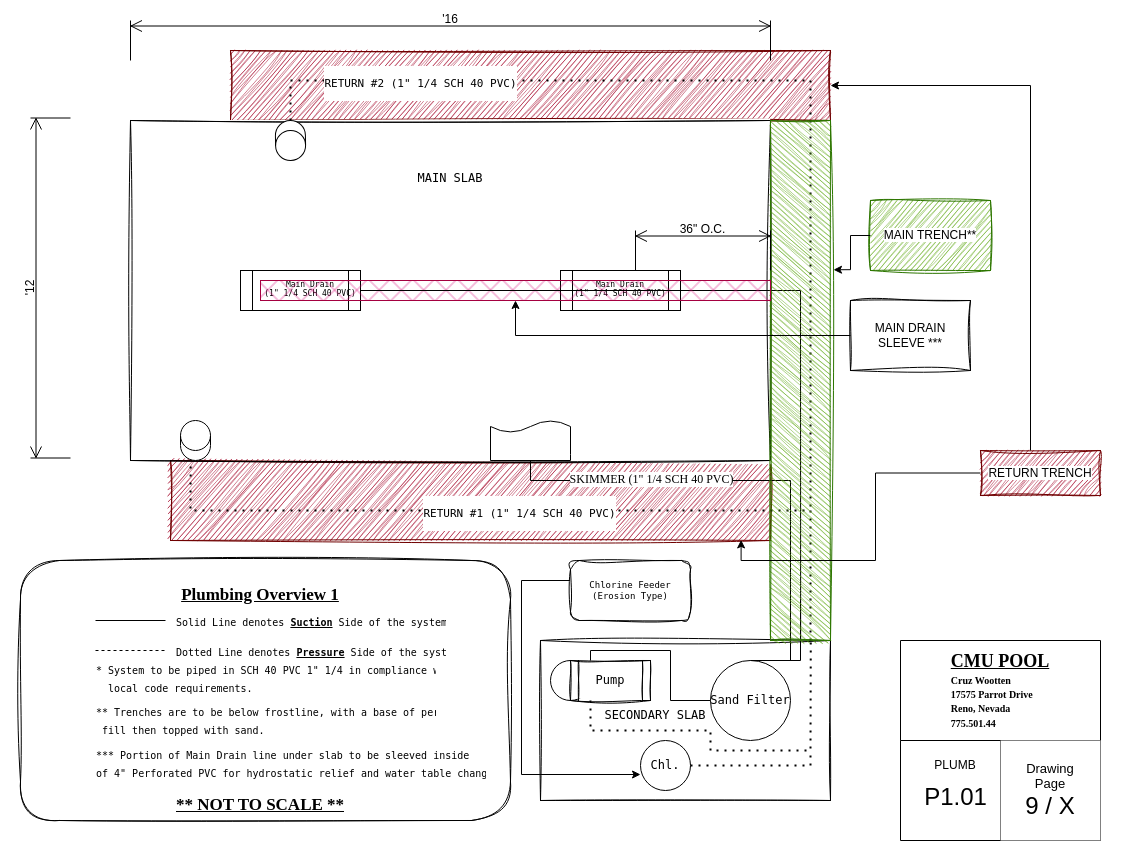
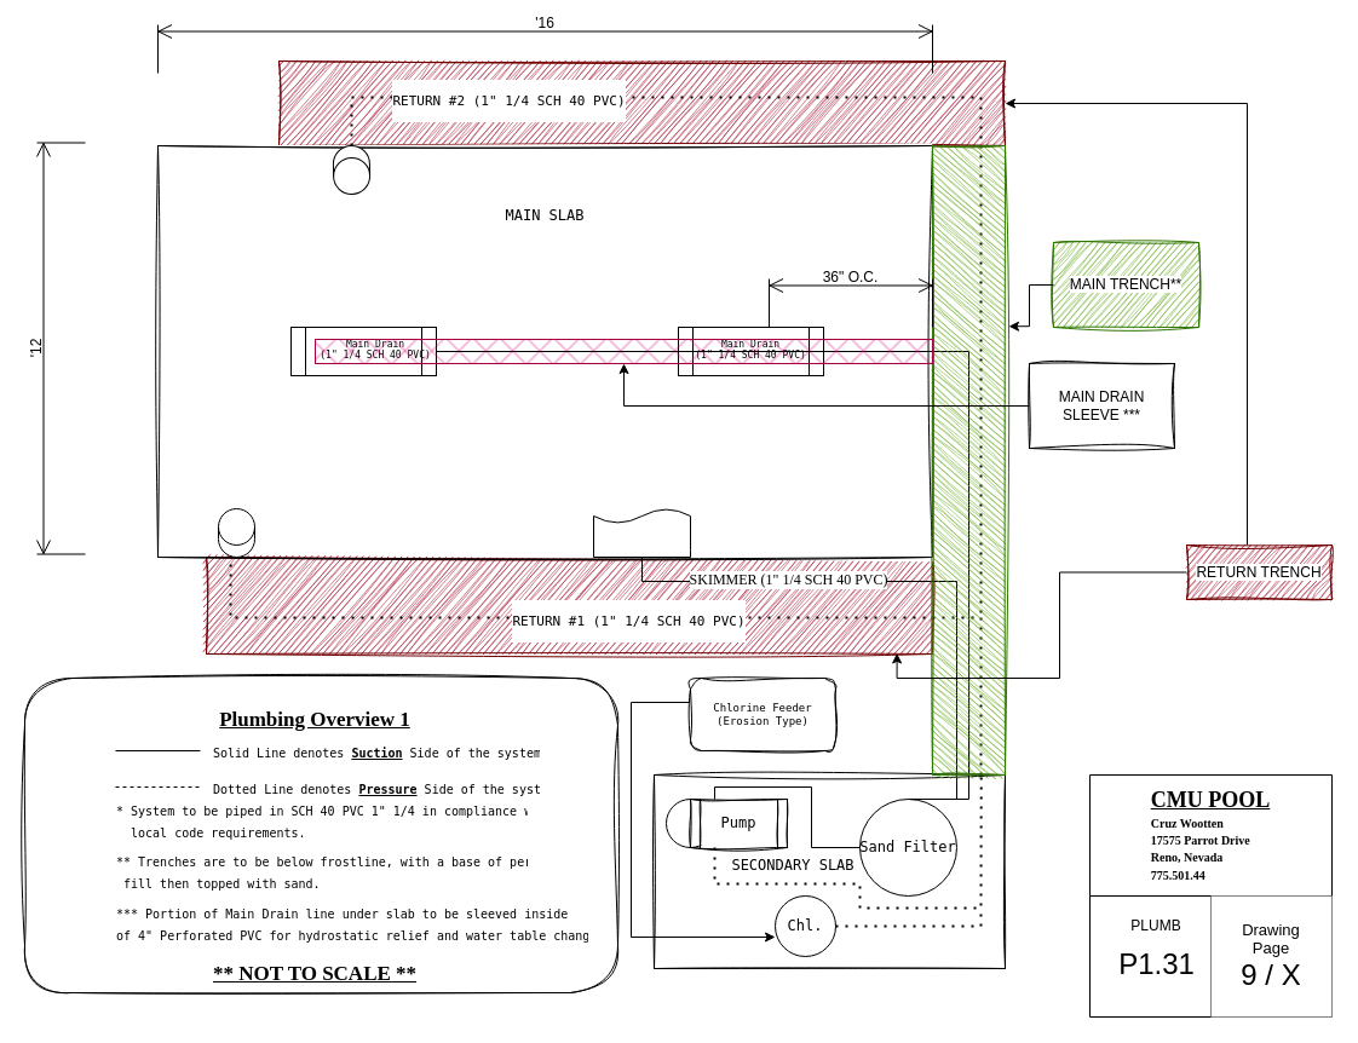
  <mxCell id="0" />
  <mxCell id="1" parent="0" />
  <mxCell id="2" value="" style="rounded=0;whiteSpace=wrap;html=1;rotation=-180;sketch=1;curveFitting=1;jiggle=2;fillColor=#a20025;fontColor=#ffffff;strokeColor=#6F0000;" parent="1" vertex="1"><mxGeometry x="170" y="460" width="600" height="80" as="geometry" /></mxCell>
  <mxCell id="3" value="" style="rounded=0;whiteSpace=wrap;html=1;rotation=-180;sketch=1;curveFitting=1;jiggle=2;fillColor=#a20025;fontColor=#ffffff;strokeColor=#6F0000;" parent="1" vertex="1"><mxGeometry x="230" y="50" width="600" height="70" as="geometry" /></mxCell>
  <mxCell id="4" value="" style="rounded=0;whiteSpace=wrap;html=1;sketch=1;curveFitting=1;jiggle=2;" parent="1" vertex="1"><mxGeometry x="540" y="640" width="290" height="160" as="geometry" /></mxCell>
  <mxCell id="5" style="edgeStyle=orthogonalEdgeStyle;rounded=0;orthogonalLoop=1;jettySize=auto;html=1;entryX=0;entryY=0.68;entryDx=0;entryDy=0;entryPerimeter=0;" parent="1" source="6" target="26" edge="1"><mxGeometry relative="1" as="geometry"><mxPoint x="520" y="770" as="targetPoint" /><Array as="points"><mxPoint x="521" y="580" /><mxPoint x="521" y="774" /></Array></mxGeometry></mxCell>
  <mxCell id="6" value="" style="rounded=1;whiteSpace=wrap;html=1;sketch=1;curveFitting=1;jiggle=2;" parent="1" vertex="1"><mxGeometry x="570" y="560" width="120" height="60" as="geometry" /></mxCell>
  <mxCell id="7" value="" style="rounded=1;whiteSpace=wrap;html=1;sketch=1;curveFitting=1;jiggle=2;" parent="1" vertex="1"><mxGeometry x="20" y="560" width="490" height="260" as="geometry" /></mxCell>
  <mxCell id="8" value="" style="rounded=0;whiteSpace=wrap;html=1;sketch=1;curveFitting=1;jiggle=2;movable=0;resizable=0;rotatable=0;deletable=0;editable=0;locked=1;connectable=0;" parent="1" vertex="1"><mxGeometry x="130" y="120" width="640" height="340" as="geometry" /></mxCell>
  <mxCell id="9" value="" style="shape=document;whiteSpace=wrap;html=1;boundedLbl=1;rotation=-180;" parent="1" vertex="1"><mxGeometry x="490" y="420" width="80" height="40" as="geometry" /></mxCell>
  <mxCell id="10" value="" style="shape=process;whiteSpace=wrap;html=1;backgroundOutline=1;" parent="1" vertex="1"><mxGeometry x="560" y="270" width="120" height="40" as="geometry" /></mxCell>
  <mxCell id="11" value="&lt;div style=&quot;line-height: 10%;&quot;&gt;&lt;pre&gt;&lt;font style=&quot;line-height: 10%; font-size: 8px;&quot;&gt;Main Drain&lt;/font&gt;&lt;/pre&gt;&lt;pre&gt;&lt;font style=&quot;line-height: 10%; font-size: 8px;&quot;&gt;&lt;pre style=&quot;&quot;&gt;(1&quot; 1/4 SCH 40 PVC)&lt;/pre&gt;&lt;/font&gt;&lt;/pre&gt;&lt;/div&gt;" style="text;html=1;align=center;verticalAlign=middle;whiteSpace=wrap;rounded=0;fontSize=6;" parent="1" vertex="1"><mxGeometry x="585" y="277.5" width="70" height="25" as="geometry" /></mxCell>
  <mxCell id="12" value="&lt;pre&gt;Chlorine Feeder&lt;br&gt;(Erosion Type)&lt;/pre&gt;" style="text;html=1;align=center;verticalAlign=middle;whiteSpace=wrap;rounded=0;fontSize=9;" parent="1" vertex="1"><mxGeometry x="580" y="577.5" width="100" height="25" as="geometry" /></mxCell>
  <mxCell id="13" value="" style="endArrow=none;html=1;rounded=0;exitX=0.5;exitY=0;exitDx=0;exitDy=0;" parent="1" source="9" edge="1"><mxGeometry width="50" height="50" relative="1" as="geometry"><mxPoint x="260" y="100" as="sourcePoint" /><mxPoint x="790" y="640" as="targetPoint" /><Array as="points"><mxPoint x="530" y="480" /><mxPoint x="790" y="480" /></Array></mxGeometry></mxCell>
  <mxCell id="14" value="&lt;div&gt;&lt;font&gt;SKIMMER (1&quot; 1/4 SCH 40 PVC)&lt;/font&gt;&lt;/div&gt;" style="edgeLabel;html=1;align=center;verticalAlign=middle;resizable=0;points=[];fontSize=12;fontFamily=Lucida Console;" parent="13" vertex="1" connectable="0"><mxGeometry x="-0.256" y="2" relative="1" as="geometry"><mxPoint x="-24" as="offset" /></mxGeometry></mxCell>
  <mxCell id="15" value="" style="endArrow=none;html=1;rounded=0;exitX=1;exitY=0.5;exitDx=0;exitDy=0;entryX=0.897;entryY=0;entryDx=0;entryDy=0;entryPerimeter=0;" parent="1" source="10" target="4" edge="1"><mxGeometry width="50" height="50" relative="1" as="geometry"><mxPoint x="610" y="320" as="sourcePoint" /><mxPoint x="850" y="290" as="targetPoint" /><Array as="points"><mxPoint x="800" y="290" /></Array></mxGeometry></mxCell>
  <mxCell id="16" value="" style="endArrow=none;dashed=1;html=1;dashPattern=1 3;strokeWidth=2;rounded=0;exitX=0.931;exitY=0;exitDx=0;exitDy=0;exitPerimeter=0;entryX=0.094;entryY=1.006;entryDx=0;entryDy=0;entryPerimeter=0;" parent="1" source="4" target="8" edge="1"><mxGeometry width="50" height="50" relative="1" as="geometry"><mxPoint x="850" y="510" as="sourcePoint" /><mxPoint x="290" y="460" as="targetPoint" /><Array as="points"><mxPoint x="810" y="510" /><mxPoint x="190" y="510" /></Array></mxGeometry></mxCell>
  <mxCell id="17" value="&lt;pre&gt;RETURN&amp;nbsp;#1 (1&quot; 1/4 SCH 40 PVC)&lt;/pre&gt;" style="edgeLabel;html=1;align=center;verticalAlign=middle;resizable=0;points=[];" parent="16" vertex="1" connectable="0"><mxGeometry x="0.058" y="2" relative="1" as="geometry"><mxPoint as="offset" /></mxGeometry></mxCell>
  <mxCell id="18" value="" style="endArrow=none;dashed=1;html=1;dashPattern=1 3;strokeWidth=2;rounded=0;exitX=0.25;exitY=0;exitDx=0;exitDy=0;" parent="1" source="8" edge="1"><mxGeometry width="50" height="50" relative="1" as="geometry"><mxPoint x="650" y="117" as="sourcePoint" /><mxPoint x="810" y="510" as="targetPoint" /><Array as="points"><mxPoint x="290" y="80" /><mxPoint x="810" y="80" /></Array></mxGeometry></mxCell>
  <mxCell id="19" value="&lt;pre&gt;RETURN #2 (1&quot; 1/4 SCH 40 PVC)&lt;/pre&gt;" style="edgeLabel;html=1;align=center;verticalAlign=middle;resizable=0;points=[];" parent="18" vertex="1" connectable="0"><mxGeometry x="-0.659" y="-2" relative="1" as="geometry"><mxPoint as="offset" /></mxGeometry></mxCell>
  <mxCell id="20" value="" style="ellipse;whiteSpace=wrap;html=1;aspect=fixed;" parent="1" vertex="1"><mxGeometry x="550" y="660" width="40" height="40" as="geometry" /></mxCell>
  <mxCell id="21" value="&lt;pre&gt;Pump&lt;/pre&gt;" style="shape=process;whiteSpace=wrap;html=1;backgroundOutline=1;sketch=1;curveFitting=1;jiggle=2;" parent="1" vertex="1"><mxGeometry x="570" y="660" width="80" height="40" as="geometry" /></mxCell>
  <mxCell id="22" value="&lt;pre&gt;Sand Filter&lt;/pre&gt;" style="ellipse;whiteSpace=wrap;html=1;aspect=fixed;" parent="1" vertex="1"><mxGeometry x="710" y="660" width="80" height="80" as="geometry" /></mxCell>
  <mxCell id="23" value="" style="endArrow=none;dashed=1;html=1;dashPattern=1 3;strokeWidth=2;rounded=0;entryX=0.932;entryY=0.001;entryDx=0;entryDy=0;entryPerimeter=0;exitX=0.25;exitY=1;exitDx=0;exitDy=0;" parent="1" source="21" target="4" edge="1"><mxGeometry width="50" height="50" relative="1" as="geometry"><mxPoint x="690" y="740" as="sourcePoint" /><mxPoint x="740" y="690" as="targetPoint" /><Array as="points"><mxPoint x="590" y="730" /><mxPoint x="710" y="730" /><mxPoint x="710" y="750" /><mxPoint x="810" y="750" /></Array></mxGeometry></mxCell>
  <mxCell id="24" value="" style="endArrow=none;html=1;rounded=0;exitX=0.5;exitY=0;exitDx=0;exitDy=0;" parent="1" source="22" edge="1"><mxGeometry width="50" height="50" relative="1" as="geometry"><mxPoint x="725" y="670" as="sourcePoint" /><mxPoint x="790" y="640" as="targetPoint" /><Array as="points"><mxPoint x="790" y="660" /></Array></mxGeometry></mxCell>
  <mxCell id="25" value="" style="endArrow=none;html=1;rounded=0;exitX=0.25;exitY=0;exitDx=0;exitDy=0;entryX=0;entryY=0.5;entryDx=0;entryDy=0;" parent="1" source="21" target="22" edge="1"><mxGeometry width="50" height="50" relative="1" as="geometry"><mxPoint x="600" y="725" as="sourcePoint" /><mxPoint x="650" y="675" as="targetPoint" /><Array as="points"><mxPoint x="590" y="650" /><mxPoint x="670" y="650" /><mxPoint x="670" y="700" /></Array></mxGeometry></mxCell>
  <mxCell id="26" value="&lt;pre&gt;Chl.&lt;/pre&gt;" style="ellipse;whiteSpace=wrap;html=1;aspect=fixed;" parent="1" vertex="1"><mxGeometry x="640" y="740" width="50" height="50" as="geometry" /></mxCell>
  <mxCell id="27" value="" style="endArrow=none;dashed=1;html=1;dashPattern=1 3;strokeWidth=2;rounded=0;exitX=1;exitY=0.5;exitDx=0;exitDy=0;" parent="1" source="26" edge="1"><mxGeometry width="50" height="50" relative="1" as="geometry"><mxPoint x="770" y="790" as="sourcePoint" /><mxPoint x="810" y="750" as="targetPoint" /><Array as="points"><mxPoint x="810" y="765" /></Array></mxGeometry></mxCell>
  <mxCell id="28" value="&lt;font face=&quot;Lucida Console&quot;&gt;Plumbing Overview 1&lt;/font&gt;&lt;div&gt;&lt;br&gt;&lt;/div&gt;" style="text;html=1;align=center;verticalAlign=middle;whiteSpace=wrap;rounded=0;fontStyle=5;fontSize=17;" parent="1" vertex="1"><mxGeometry x="95" y="570" width="330" height="70" as="geometry" /></mxCell>
  <mxCell id="29" value="&lt;pre&gt;MAIN SLAB&lt;/pre&gt;" style="text;html=1;align=center;verticalAlign=middle;whiteSpace=wrap;rounded=0;" parent="1" vertex="1"><mxGeometry x="405" y="155" width="90" height="45" as="geometry" /></mxCell>
  <mxCell id="30" value="" style="endArrow=none;html=1;rounded=0;" parent="1" edge="1"><mxGeometry width="50" height="50" relative="1" as="geometry"><mxPoint x="95" y="620" as="sourcePoint" /><mxPoint x="165" y="620" as="targetPoint" /></mxGeometry></mxCell>
  <mxCell id="31" value="&lt;pre&gt;&lt;font style=&quot;font-size: 10px;&quot;&gt;Solid Line denotes &lt;b&gt;&lt;u&gt;Suction&lt;/u&gt;&lt;/b&gt; Side of the system&lt;/font&gt;&lt;/pre&gt;" style="text;strokeColor=none;fillColor=none;align=left;verticalAlign=middle;spacingLeft=4;spacingRight=4;overflow=hidden;points=[[0,0.5],[1,0.5]];portConstraint=eastwest;rotatable=0;whiteSpace=wrap;html=1;" parent="1" vertex="1"><mxGeometry x="170" y="600" width="280" height="30" as="geometry" /></mxCell>
  <mxCell id="32" value="" style="endArrow=none;dashed=1;html=1;rounded=0;" parent="1" edge="1"><mxGeometry width="50" height="50" relative="1" as="geometry"><mxPoint x="95" y="650" as="sourcePoint" /><mxPoint x="165" y="650" as="targetPoint" /></mxGeometry></mxCell>
  <mxCell id="33" value="&lt;pre&gt;&lt;font style=&quot;font-size: 10px;&quot;&gt;Dotted Line denotes &lt;b&gt;&lt;u&gt;Pressure&lt;/u&gt;&lt;/b&gt; Side of the system&lt;/font&gt;&lt;/pre&gt;" style="text;strokeColor=none;fillColor=none;align=left;verticalAlign=middle;spacingLeft=4;spacingRight=4;overflow=hidden;points=[[0,0.5],[1,0.5]];portConstraint=eastwest;rotatable=0;whiteSpace=wrap;html=1;" parent="1" vertex="1"><mxGeometry x="170" y="630" width="280" height="30" as="geometry" /></mxCell>
  <mxCell id="34" value="&lt;pre&gt;&lt;b style=&quot;&quot;&gt;&lt;u style=&quot;&quot;&gt;&lt;font face=&quot;Lucida Console&quot; style=&quot;font-size: 17px;&quot;&gt;** NOT TO SCALE **&lt;/font&gt;&lt;/u&gt;&lt;/b&gt;&lt;/pre&gt;" style="text;strokeColor=none;fillColor=none;align=center;verticalAlign=middle;spacingLeft=4;spacingRight=4;overflow=hidden;points=[[0,0.5],[1,0.5]];portConstraint=eastwest;rotatable=0;whiteSpace=wrap;html=1;" parent="1" vertex="1"><mxGeometry x="120" y="780" width="280" height="40" as="geometry" /></mxCell>
  <mxCell id="35" value="" style="endArrow=none;html=1;rounded=0;" parent="1" edge="1"><mxGeometry width="50" height="50" relative="1" as="geometry"><mxPoint x="760" y="660" as="sourcePoint" /><mxPoint x="800" y="600" as="targetPoint" /><Array as="points"><mxPoint x="800" y="660" /></Array></mxGeometry></mxCell>
  <mxCell id="36" value="&lt;pre&gt;SECONDARY SLAB&lt;/pre&gt;" style="text;html=1;align=center;verticalAlign=middle;whiteSpace=wrap;rounded=0;strokeColor=none;" parent="1" vertex="1"><mxGeometry x="600" y="705" width="110" height="20" as="geometry" /></mxCell>
  <mxCell id="37" value="&lt;u&gt;&lt;font face=&quot;Lucida Console&quot; style=&quot;font-size: 18px;&quot;&gt;CMU POOL&lt;/font&gt;&lt;/u&gt;&lt;div style=&quot;text-align: left;&quot;&gt;&lt;span style=&quot;font-size: 10px;&quot;&gt;&lt;font face=&quot;Lucida Console&quot;&gt;Cruz Wootten&lt;/font&gt;&lt;/span&gt;&lt;/div&gt;&lt;div style=&quot;text-align: left;&quot;&gt;&lt;font face=&quot;Lucida Console&quot;&gt;&lt;span style=&quot;font-size: 10px; background-color: transparent; color: light-dark(rgb(0, 0, 0), rgb(255, 255, 255));&quot;&gt;17575 Parrot Drive&amp;nbsp;&lt;/span&gt;&lt;br&gt;&lt;span style=&quot;font-size: 10px; background-color: transparent; color: light-dark(rgb(0, 0, 0), rgb(255, 255, 255));&quot;&gt;Reno, Nevada&lt;/span&gt;&lt;/font&gt;&lt;/div&gt;&lt;div style=&quot;text-align: left;&quot;&gt;&lt;span style=&quot;background-color: transparent; color: light-dark(rgb(0, 0, 0), rgb(255, 255, 255)); font-size: 10px;&quot;&gt;&lt;font face=&quot;Lucida Console&quot;&gt;775.501.44&lt;/font&gt;&lt;/span&gt;&lt;/div&gt;" style="swimlane;whiteSpace=wrap;html=1;startSize=100;align=center;" parent="1" vertex="1"><mxGeometry x="900" y="640" width="200" height="200" as="geometry" /></mxCell>
- <mxCell id="38" value="&lt;font style=&quot;font-size: 40px;&quot;&gt;&amp;nbsp;&amp;nbsp;&lt;/font&gt;&lt;font style=&quot;font-size: 24px;&quot;&gt;P1.01&lt;/font&gt;" style="text;html=1;align=left;verticalAlign=middle;whiteSpace=wrap;rounded=0;" parent="37" vertex="1"><mxGeometry y="100" width="200" height="100" as="geometry" /></mxCell>
+ <mxCell id="38" value="&lt;font style=&quot;font-size: 40px;&quot;&gt;&amp;nbsp;&amp;nbsp;&lt;/font&gt;&lt;font style=&quot;font-size: 24px;&quot;&gt;P1.31&lt;/font&gt;" style="text;html=1;align=left;verticalAlign=middle;whiteSpace=wrap;rounded=0;" parent="37" vertex="1"><mxGeometry y="100" width="200" height="100" as="geometry" /></mxCell>
  <mxCell id="39" value="PLUMB" style="text;html=1;align=center;verticalAlign=middle;whiteSpace=wrap;rounded=0;" parent="37" vertex="1"><mxGeometry x="20" y="110" width="70" height="30" as="geometry" /></mxCell>
  <mxCell id="40" value="" style="endArrow=none;html=1;rounded=0;exitX=0.5;exitY=1;exitDx=0;exitDy=0;" parent="37" source="38" edge="1"><mxGeometry width="50" height="50" relative="1" as="geometry"><mxPoint x="50" y="150" as="sourcePoint" /><mxPoint x="100" y="100" as="targetPoint" /></mxGeometry></mxCell>
  <mxCell id="41" value="&lt;div&gt;&lt;font style=&quot;font-size: 13px;&quot;&gt;Drawing&lt;/font&gt;&lt;/div&gt;&lt;div&gt;&lt;font style=&quot;font-size: 13px;&quot;&gt;Page&lt;/font&gt;&lt;/div&gt;&lt;div&gt;&lt;span style=&quot;font-size: 24px; background-color: transparent; color: light-dark(rgb(0, 0, 0), rgb(255, 255, 255));&quot;&gt;9 / X&lt;/span&gt;&lt;/div&gt;" style="text;html=1;align=center;verticalAlign=middle;whiteSpace=wrap;rounded=0;fillColor=default;" parent="1" vertex="1"><mxGeometry x="1000" y="740" width="100" height="100" as="geometry" /></mxCell>
  <mxCell id="42" value="&lt;div style=&quot;line-height: 50%;&quot;&gt;&lt;pre&gt;&lt;span style=&quot;font-size: 10px; line-height: 50%;&quot;&gt;* System to be piped in SCH 40 PVC 1&quot; 1/4 in compliance with&lt;/span&gt;&lt;/pre&gt;&lt;pre&gt;&lt;span style=&quot;font-size: 10px; line-height: 50%;&quot;&gt;  local code requirements.&lt;/span&gt;&lt;/pre&gt;&lt;/div&gt;" style="text;strokeColor=none;fillColor=none;align=left;verticalAlign=middle;spacingLeft=4;spacingRight=4;overflow=hidden;points=[[0,0.5],[1,0.5]];portConstraint=eastwest;rotatable=0;whiteSpace=wrap;html=1;" parent="1" vertex="1"><mxGeometry x="90" y="640" width="350" height="75" as="geometry" /></mxCell>
  <mxCell id="43" value="" style="rounded=0;whiteSpace=wrap;html=1;rotation=90;sketch=1;curveFitting=1;jiggle=2;fillColor=#60a917;fontColor=#ffffff;strokeColor=#2D7600;movable=0;resizable=0;rotatable=0;deletable=0;editable=0;locked=1;connectable=0;" parent="1" vertex="1"><mxGeometry x="540" y="350" width="520" height="60" as="geometry" /></mxCell>
  <mxCell id="44" value="&lt;span style=&quot;background-color: light-dark(#ffffff, var(--ge-dark-color, #121212));&quot;&gt;&lt;font style=&quot;color: light-dark(rgb(0, 0, 0), rgb(38, 140, 59));&quot;&gt;MAIN TRENCH**&lt;/font&gt;&lt;/span&gt;" style="rounded=0;whiteSpace=wrap;html=1;sketch=1;curveFitting=1;jiggle=2;strokeColor=#2D7600;align=center;verticalAlign=middle;fillColor=#60a917;fontFamily=Helvetica;fontSize=12;fontColor=#ffffff;" parent="1" vertex="1"><mxGeometry x="870" y="200" width="120" height="70" as="geometry" /></mxCell>
  <mxCell id="45" style="edgeStyle=orthogonalEdgeStyle;rounded=0;orthogonalLoop=1;jettySize=auto;html=1;entryX=0.287;entryY=-0.05;entryDx=0;entryDy=0;entryPerimeter=0;" parent="1" source="44" target="43" edge="1"><mxGeometry relative="1" as="geometry" /></mxCell>
  <mxCell id="46" value="&lt;div style=&quot;line-height: 50%;&quot;&gt;&lt;pre&gt;&lt;span style=&quot;font-size: 10px; line-height: 50%;&quot;&gt;** Trenches are to be below frostline, with a base of permeable&lt;/span&gt;&lt;/pre&gt;&lt;pre&gt;&lt;span style=&quot;font-size: 10px; line-height: 50%;&quot;&gt; fill then topped with sand.&lt;br&gt;&lt;/span&gt;&lt;/pre&gt;&lt;/div&gt;" style="text;strokeColor=none;fillColor=none;align=left;verticalAlign=middle;spacingLeft=4;spacingRight=4;overflow=hidden;points=[[0,0.5],[1,0.5]];portConstraint=eastwest;rotatable=0;whiteSpace=wrap;html=1;" parent="1" vertex="1"><mxGeometry x="90" y="682.5" width="350" height="75" as="geometry" /></mxCell>
  <mxCell id="47" style="edgeStyle=orthogonalEdgeStyle;rounded=0;orthogonalLoop=1;jettySize=auto;html=1;entryX=0.5;entryY=1;entryDx=0;entryDy=0;" parent="1" source="48" target="61" edge="1"><mxGeometry relative="1" as="geometry" /></mxCell>
  <mxCell id="48" value="MAIN DRAIN &#10;SLEEVE ***" style="rounded=0;whiteSpace=wrap;html=1;sketch=1;curveFitting=1;jiggle=2;strokeColor=default;align=center;verticalAlign=middle;fillColor=none;" parent="1" vertex="1"><mxGeometry x="850" y="300" width="120" height="70" as="geometry" /></mxCell>
  <mxCell id="49" value="&lt;div style=&quot;line-height: 50%;&quot;&gt;&lt;pre&gt;&lt;span style=&quot;font-size: 10px; line-height: 50%;&quot;&gt;*** Portion of Main Drain line under slab to be sleeved inside&lt;/span&gt;&lt;/pre&gt;&lt;pre&gt;&lt;span style=&quot;font-size: 10px; line-height: 50%;&quot;&gt;of 4&quot; Perforated PVC for hydrostatic relief and water table changes&lt;/span&gt;&lt;/pre&gt;&lt;/div&gt;" style="text;strokeColor=none;fillColor=none;align=left;verticalAlign=middle;spacingLeft=4;spacingRight=4;overflow=hidden;points=[[0,0.5],[1,0.5]];portConstraint=eastwest;rotatable=0;whiteSpace=wrap;html=1;" parent="1" vertex="1"><mxGeometry x="90" y="725" width="400" height="75" as="geometry" /></mxCell>
  <mxCell id="50" style="edgeStyle=orthogonalEdgeStyle;rounded=0;orthogonalLoop=1;jettySize=auto;html=1;entryX=0;entryY=0.5;entryDx=0;entryDy=0;" parent="1" source="51" target="3" edge="1"><mxGeometry relative="1" as="geometry"><Array as="points"><mxPoint x="1030" y="85" /></Array></mxGeometry></mxCell>
  <mxCell id="51" value="&lt;span style=&quot;background-color: light-dark(#ffffff, var(--ge-dark-color, #121212));&quot;&gt;&lt;font style=&quot;color: light-dark(rgb(0, 0, 0), rgb(255, 1, 202));&quot;&gt;RETURN TRENCH&lt;/font&gt;&lt;/span&gt;" style="rounded=0;whiteSpace=wrap;html=1;sketch=1;curveFitting=1;jiggle=2;strokeColor=#6F0000;align=center;verticalAlign=middle;fillColor=#a20025;fontFamily=Helvetica;fontSize=12;fontColor=#ffffff;" parent="1" vertex="1"><mxGeometry x="980" y="450" width="120" height="45" as="geometry" /></mxCell>
  <mxCell id="52" style="edgeStyle=orthogonalEdgeStyle;rounded=0;orthogonalLoop=1;jettySize=auto;html=1;exitX=0.5;exitY=1;exitDx=0;exitDy=0;" parent="1" source="51" target="51" edge="1"><mxGeometry relative="1" as="geometry" /></mxCell>
  <mxCell id="53" style="edgeStyle=orthogonalEdgeStyle;rounded=0;orthogonalLoop=1;jettySize=auto;html=1;entryX=0.049;entryY=0.007;entryDx=0;entryDy=0;entryPerimeter=0;" parent="1" source="51" target="2" edge="1"><mxGeometry relative="1" as="geometry" /></mxCell>
  <mxCell id="54" value="" style="shape=cylinder3;whiteSpace=wrap;html=1;boundedLbl=1;backgroundOutline=1;size=15;" parent="1" vertex="1"><mxGeometry x="180" y="420" width="30" height="40" as="geometry" /></mxCell>
  <mxCell id="55" value="" style="shape=cylinder3;whiteSpace=wrap;html=1;boundedLbl=1;backgroundOutline=1;size=15;rotation=-181;" parent="1" vertex="1"><mxGeometry x="275" y="120" width="30" height="40" as="geometry" /></mxCell>
  <mxCell id="56" value="'12" style="shape=dimension;direction=south;whiteSpace=wrap;html=1;align=center;points=[];verticalAlign=top;labelBackgroundColor=none;horizontal=0;spacingTop=-15;" parent="1" vertex="1"><mxGeometry x="30" y="117.5" width="40" height="340" as="geometry" /></mxCell>
  <mxCell id="57" value="'16" style="shape=dimension;direction=west;whiteSpace=wrap;html=1;align=center;points=[];verticalAlign=top;spacingTop=-15;labelBackgroundColor=none;" parent="1" vertex="1"><mxGeometry x="130" y="20" width="640" height="40" as="geometry" /></mxCell>
  <mxCell id="58" value="36&quot; O.C." style="shape=dimension;direction=west;whiteSpace=wrap;html=1;align=center;points=[];verticalAlign=top;spacingTop=-15;labelBackgroundColor=none;" parent="1" vertex="1"><mxGeometry x="635" y="230" width="135" height="40" as="geometry" /></mxCell>
  <mxCell id="59" value="" style="shape=process;whiteSpace=wrap;html=1;backgroundOutline=1;" vertex="1" parent="1"><mxGeometry x="240" y="270" width="120" height="40" as="geometry" /></mxCell>
  <mxCell id="60" value="&lt;div style=&quot;line-height: 10%;&quot;&gt;&lt;pre&gt;&lt;font style=&quot;line-height: 10%; font-size: 8px;&quot;&gt;Main Drain&lt;/font&gt;&lt;/pre&gt;&lt;pre&gt;&lt;font style=&quot;line-height: 10%; font-size: 8px;&quot;&gt;&lt;pre style=&quot;&quot;&gt;(1&quot; 1/4 SCH 40 PVC)&lt;/pre&gt;&lt;/font&gt;&lt;/pre&gt;&lt;/div&gt;" style="text;html=1;align=center;verticalAlign=middle;whiteSpace=wrap;rounded=0;fontSize=6;" vertex="1" parent="1"><mxGeometry x="275" y="277.5" width="70" height="25" as="geometry" /></mxCell>
  <mxCell id="61" value="" style="rounded=0;whiteSpace=wrap;html=1;fillColor=#d80073;fontColor=#ffffff;strokeColor=#A50040;fillStyle=cross-hatch;movable=0;resizable=0;rotatable=0;deletable=0;editable=0;locked=1;connectable=0;" parent="1" vertex="1"><mxGeometry x="260" y="280" width="510" height="20" as="geometry" /></mxCell>
  <mxCell id="62" value="" style="endArrow=none;html=1;rounded=0;" edge="1" parent="1"><mxGeometry width="50" height="50" relative="1" as="geometry"><mxPoint x="360" y="290" as="sourcePoint" /><mxPoint x="680" y="290" as="targetPoint" /></mxGeometry></mxCell>
